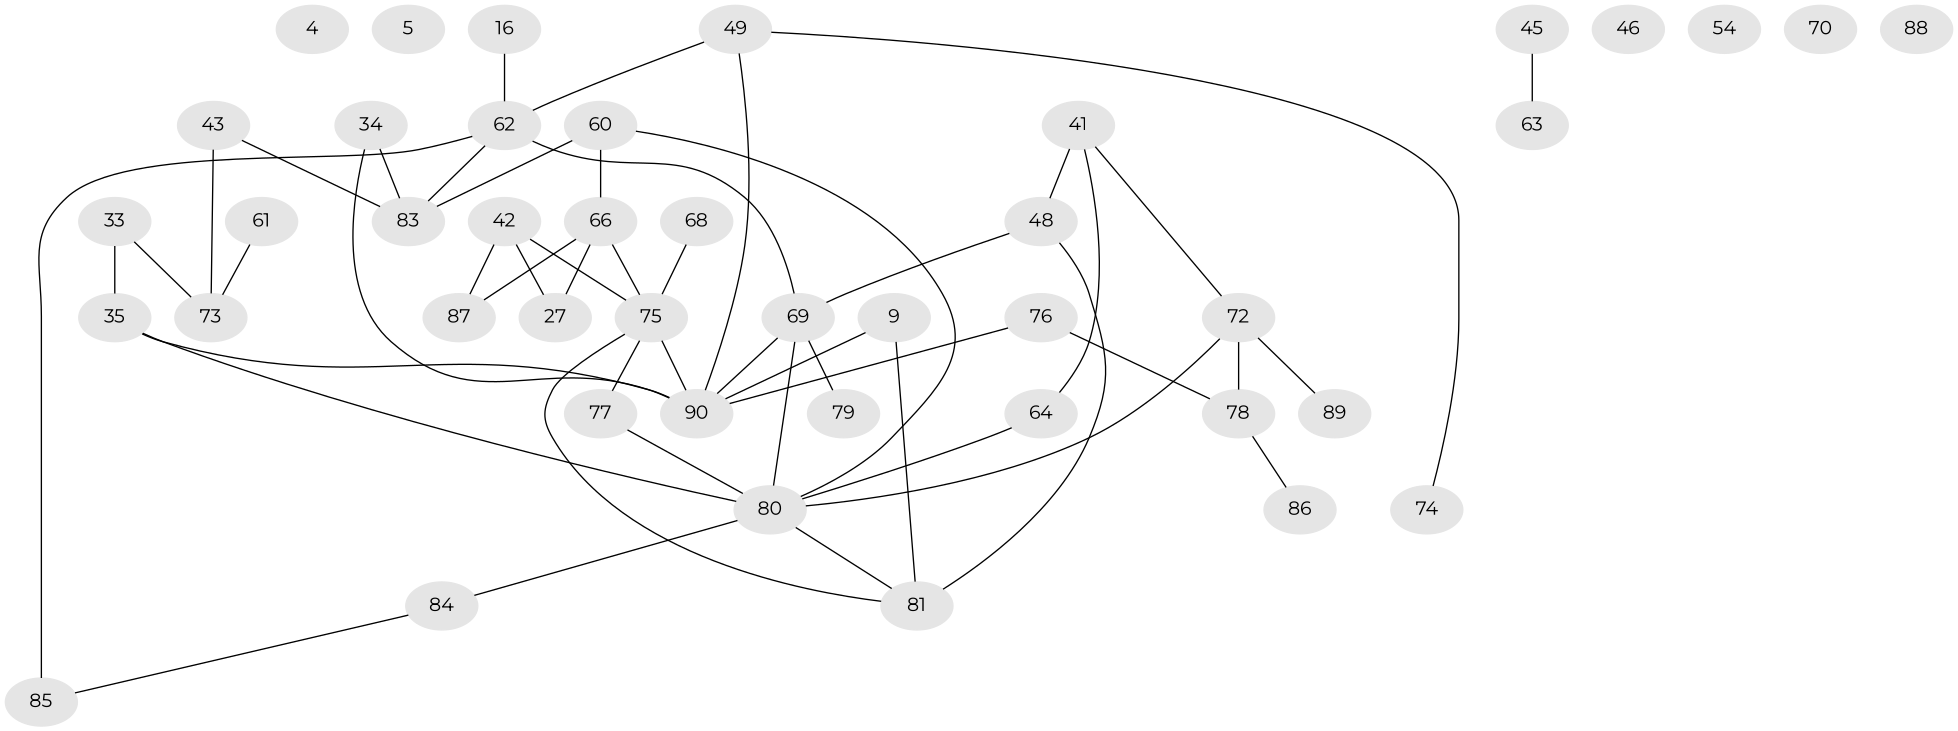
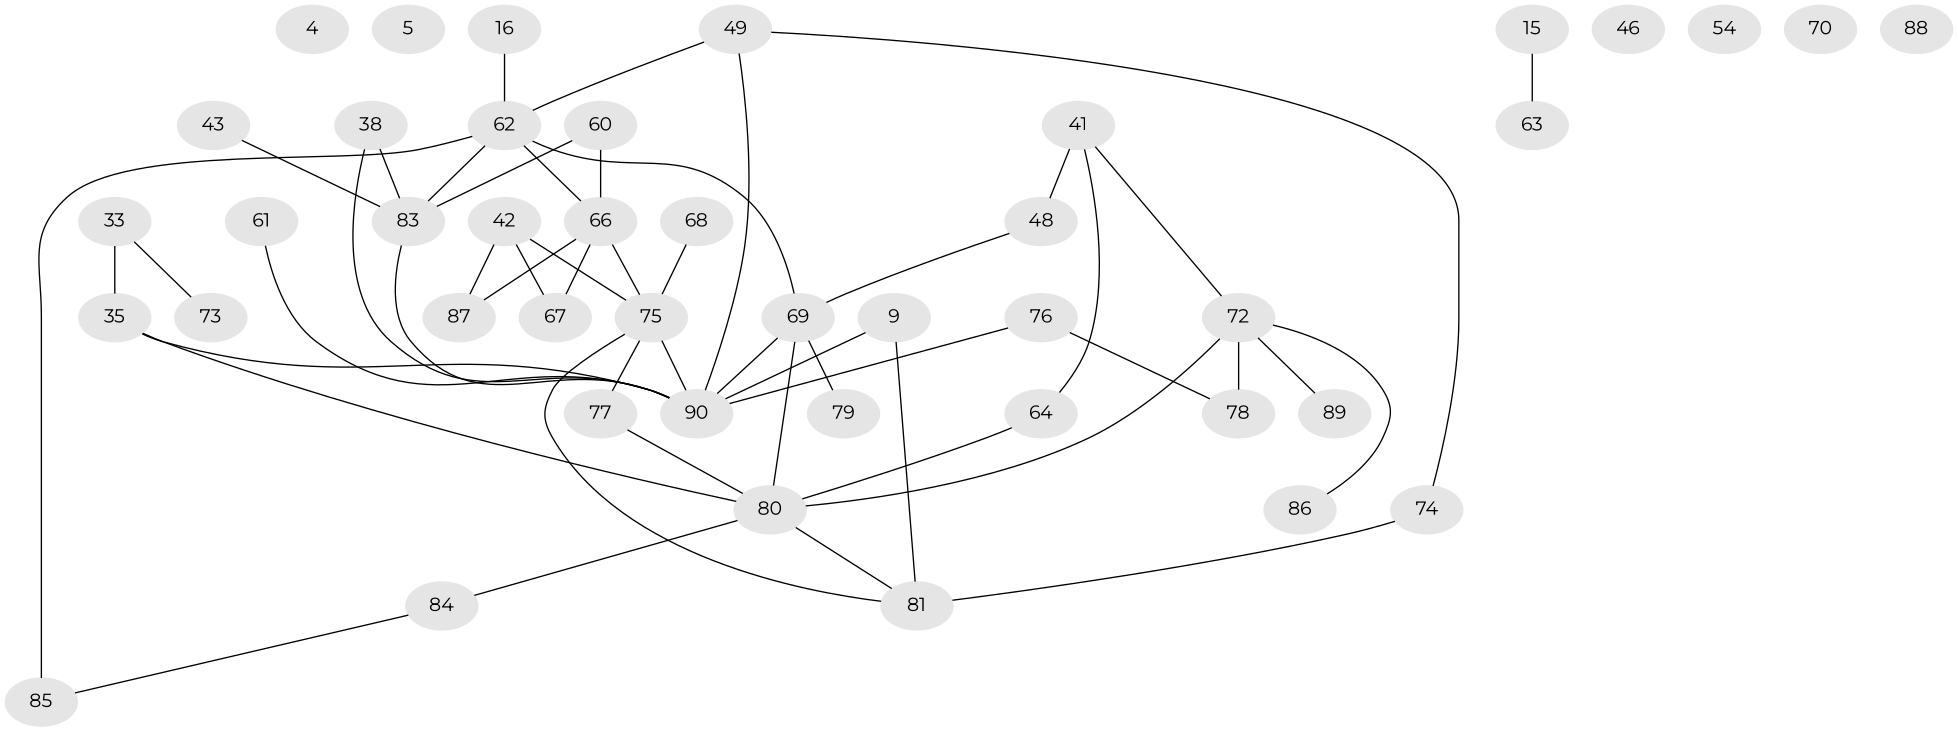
  graph {
    fontname=Montserrat
    node [color=gray90 fontname=Montserrat style=filled]
    edge [fontname=Montserrat]
    4
    5
    9 [super="+3"]
    81 [super="+16+31+65"]
    90 [super="+71+50+82"]
    35 [super="+21"]
    80 [super="+2+6+53+59"]
    62 [super="+20"]
    83 [super="+25+19+18"]
    69 [super="+45"]
    66 [super="+24"]
    85
    n13 [label=16]
-   15 [label=45]
+   15
    63
    33
    73 [super="+11"]
-   34
+   34 [label=38]
    84
    48 [super="+12"]
    41
    64
    72 [super="+37+29+40"]
    78
    86
    89
    75 [super="+39"]
    77 [super="+52"]
    42 [super="+36"]
-   67 [super="+56" label=27]
+   67 [super="+56"]
    87
    79 [super="+8"]
    43
    46
    49
    74 [super="+10"]
    54
    60 [super="+44"]
    61
    68
    70
    76
    88
    9 -- 81
    9 -- 90 [weight=2]
    35 -- 90
    35 -- 80
    80 -- 81
    80 -- 84
    62 -- 83 [weight=3]
    62 -- 69 [weight=2]
+   62 -- 66 [weight=2]
    62 -- 85 [weight=2]
+   83 -- 90
    69 -- 90 [weight=3]
    69 -- 80 [weight=2]
    69 -- 79
    66 -- 75 [weight=2]
    66 -- 67
    66 -- 87
    n13 -- 62
    15 -- 63
    33 -- 35 [weight=2]
    33 -- 73
    34 -- 90
    34 -- 83
    84 -- 85
-   48 -- 81
+   74 -- 81
    48 -- 69
    41 -- 48 [weight=2]
    41 -- 64
    41 -- 72
    64 -- 80
    72 -- 80
    72 -- 78
-   78 -- 86
+   72 -- 86
    72 -- 89
    75 -- 81
    75 -- 90 [weight=2]
    75 -- 77
    77 -- 80
    42 -- 75
    42 -- 67
    42 -- 87
    43 -- 83
-   43 -- 73
    49 -- 90
    49 -- 62 [weight=2]
    49 -- 74
-   60 -- 80
    60 -- 83
    60 -- 66 [weight=2]
-   61 -- 73
+   61 -- 90
    68 -- 75
    76 -- 90
    76 -- 78
  }
